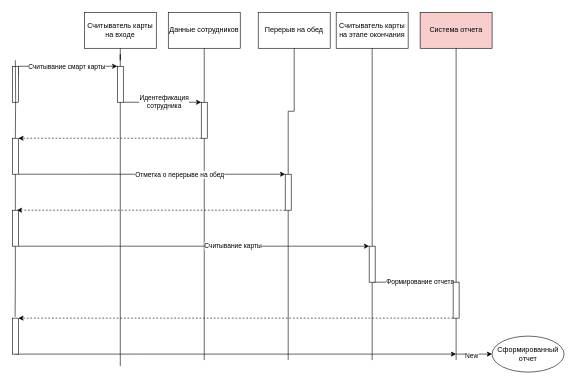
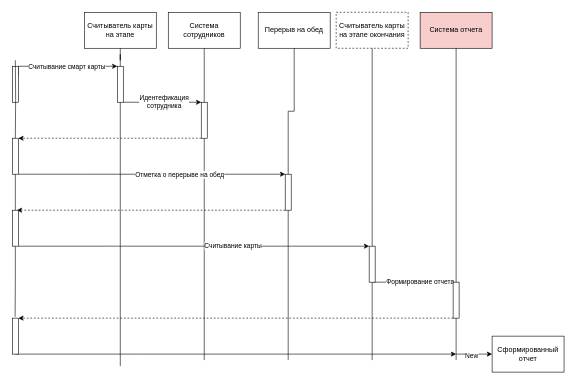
  <mxCell id="0" />
  <mxCell id="1" parent="0" />
  <mxCell id="2" style="edgeStyle=orthogonalEdgeStyle;rounded=0;orthogonalLoop=1;jettySize=auto;html=1;endArrow=none;endFill=0;entryX=0.463;entryY=-0.036;entryDx=0;entryDy=0;entryPerimeter=0;" parent="1" source="31" target="40" edge="1"><mxGeometry relative="1" as="geometry"><mxPoint x="25" y="510" as="targetPoint" /><mxPoint x="25" y="100" as="sourcePoint" /></mxGeometry></mxCell>
  <mxCell id="3" style="edgeStyle=orthogonalEdgeStyle;rounded=0;orthogonalLoop=1;jettySize=auto;html=1;exitX=0.5;exitY=1;exitDx=0;exitDy=0;endArrow=none;endFill=0;" parent="1" source="17" edge="1"><mxGeometry relative="1" as="geometry"><mxPoint x="200" y="610" as="targetPoint" /></mxGeometry></mxCell>
- <mxCell id="4" value="Считыватель карты на входе" style="rounded=0;whiteSpace=wrap;html=1;" parent="1" vertex="1"><mxGeometry x="140" y="20" width="120" height="60" as="geometry" /></mxCell>
+ <mxCell id="4" value="Считыватель карты на этапе" style="rounded=0;whiteSpace=wrap;html=1;" parent="1" vertex="1"><mxGeometry x="140" y="20" width="120" height="60" as="geometry" /></mxCell>
  <mxCell id="5" style="edgeStyle=orthogonalEdgeStyle;rounded=0;orthogonalLoop=1;jettySize=auto;html=1;exitX=0.5;exitY=1;exitDx=0;exitDy=0;endArrow=none;endFill=0;" parent="1" source="20" edge="1"><mxGeometry relative="1" as="geometry"><mxPoint x="340" y="600" as="targetPoint" /></mxGeometry></mxCell>
- <mxCell id="6" value="Данные сотрудников" style="rounded=0;whiteSpace=wrap;html=1;" parent="1" vertex="1"><mxGeometry x="280" y="20" width="120" height="60" as="geometry" /></mxCell>
+ <mxCell id="6" value="Система сотрудников" style="rounded=0;whiteSpace=wrap;html=1;" parent="1" vertex="1"><mxGeometry x="280" y="20" width="120" height="60" as="geometry" /></mxCell>
  <mxCell id="7" style="edgeStyle=orthogonalEdgeStyle;rounded=0;orthogonalLoop=1;jettySize=auto;html=1;exitX=0.5;exitY=1;exitDx=0;exitDy=0;endArrow=none;endFill=0;" parent="1" source="27" edge="1"><mxGeometry relative="1" as="geometry"><mxPoint x="480" y="600" as="targetPoint" /></mxGeometry></mxCell>
  <mxCell id="8" value="Перерыв на обед" style="rounded=0;whiteSpace=wrap;html=1;" parent="1" vertex="1"><mxGeometry x="430" y="20" width="120" height="60" as="geometry" /></mxCell>
  <mxCell id="9" style="edgeStyle=orthogonalEdgeStyle;rounded=0;orthogonalLoop=1;jettySize=auto;html=1;exitX=0.5;exitY=1;exitDx=0;exitDy=0;endArrow=none;endFill=0;" parent="1" source="38" edge="1"><mxGeometry relative="1" as="geometry"><mxPoint x="620.059" y="470" as="targetPoint" /></mxGeometry></mxCell>
- <mxCell id="10" value="Считыватель карты на этапе окончания" style="rounded=0;whiteSpace=wrap;html=1;" parent="1" vertex="1"><mxGeometry x="560" y="20" width="120" height="60" as="geometry" /></mxCell>
+ <mxCell id="10" value="Считыватель карты на этапе окончания" style="rounded=0;whiteSpace=wrap;html=1;dashed=1;" parent="1" vertex="1"><mxGeometry x="560" y="20" width="120" height="60" as="geometry" /></mxCell>
  <mxCell id="11" value="Система отчета" style="rounded=0;whiteSpace=wrap;html=1;fillColor=#f8cecc;" parent="1" vertex="1"><mxGeometry x="700" y="20" width="120" height="60" as="geometry" /></mxCell>
  <mxCell id="12" style="edgeStyle=orthogonalEdgeStyle;rounded=0;orthogonalLoop=1;jettySize=auto;html=1;exitX=1;exitY=0.25;exitDx=0;exitDy=0;entryX=0;entryY=0;entryDx=0;entryDy=0;endArrow=classic;endFill=1;" parent="1" source="14" target="17" edge="1"><mxGeometry relative="1" as="geometry"><Array as="points"><mxPoint x="30" y="110" /></Array></mxGeometry></mxCell>
  <mxCell id="13" value="Считывание смарт карты" style="edgeLabel;html=1;align=center;verticalAlign=middle;resizable=0;points=[];" parent="12" vertex="1" connectable="0"><mxGeometry x="0.206" y="1" relative="1" as="geometry"><mxPoint x="-13.29" y="1" as="offset" /></mxGeometry></mxCell>
  <mxCell id="14" value="" style="rounded=0;whiteSpace=wrap;html=1;" parent="1" vertex="1"><mxGeometry x="20" y="110" width="10" height="60" as="geometry" /></mxCell>
  <mxCell id="15" style="edgeStyle=orthogonalEdgeStyle;rounded=0;orthogonalLoop=1;jettySize=auto;html=1;exitX=1;exitY=1;exitDx=0;exitDy=0;entryX=0;entryY=0;entryDx=0;entryDy=0;endArrow=classic;endFill=1;" parent="1" source="17" target="20" edge="1"><mxGeometry relative="1" as="geometry"><Array as="points"><mxPoint x="300" y="170" /><mxPoint x="300" y="170" /></Array></mxGeometry></mxCell>
  <mxCell id="16" value="Идентефикация&lt;br&gt;сотрудника" style="edgeLabel;html=1;align=center;verticalAlign=middle;resizable=0;points=[];" parent="15" vertex="1" connectable="0"><mxGeometry x="0.028" y="2" relative="1" as="geometry"><mxPoint as="offset" /></mxGeometry></mxCell>
  <mxCell id="17" value="" style="rounded=0;whiteSpace=wrap;html=1;" parent="1" vertex="1"><mxGeometry x="195" y="110" width="10" height="60" as="geometry" /></mxCell>
  <mxCell id="18" style="edgeStyle=orthogonalEdgeStyle;rounded=0;orthogonalLoop=1;jettySize=auto;html=1;exitX=0.5;exitY=1;exitDx=0;exitDy=0;endArrow=none;endFill=0;" parent="1" source="4" target="17" edge="1"><mxGeometry relative="1" as="geometry"><mxPoint x="200.059" y="470" as="targetPoint" /><mxPoint x="200" y="80" as="sourcePoint" /></mxGeometry></mxCell>
  <mxCell id="19" style="edgeStyle=orthogonalEdgeStyle;rounded=0;orthogonalLoop=1;jettySize=auto;html=1;exitX=0;exitY=1;exitDx=0;exitDy=0;entryX=1;entryY=0;entryDx=0;entryDy=0;endArrow=classic;endFill=1;dashed=1;" parent="1" source="20" target="24" edge="1"><mxGeometry relative="1" as="geometry"><Array as="points"><mxPoint x="260" y="230" /><mxPoint x="260" y="230" /></Array></mxGeometry></mxCell>
  <mxCell id="20" value="" style="rounded=0;whiteSpace=wrap;html=1;" parent="1" vertex="1"><mxGeometry x="335" y="170" width="10" height="60" as="geometry" /></mxCell>
  <mxCell id="21" style="edgeStyle=orthogonalEdgeStyle;rounded=0;orthogonalLoop=1;jettySize=auto;html=1;exitX=0.5;exitY=1;exitDx=0;exitDy=0;endArrow=none;endFill=0;" parent="1" source="6" target="20" edge="1"><mxGeometry relative="1" as="geometry"><mxPoint x="340.059" y="470" as="targetPoint" /><mxPoint x="340" y="80" as="sourcePoint" /></mxGeometry></mxCell>
  <mxCell id="22" style="edgeStyle=orthogonalEdgeStyle;rounded=0;orthogonalLoop=1;jettySize=auto;html=1;exitX=1;exitY=1;exitDx=0;exitDy=0;entryX=0;entryY=0;entryDx=0;entryDy=0;endArrow=classic;endFill=1;" parent="1" source="24" target="27" edge="1"><mxGeometry relative="1" as="geometry"><Array as="points"><mxPoint x="140" y="290" /><mxPoint x="140" y="290" /></Array></mxGeometry></mxCell>
  <mxCell id="23" value="Отметка о перерыве на обед" style="edgeLabel;html=1;align=center;verticalAlign=middle;resizable=0;points=[];" parent="22" vertex="1" connectable="0"><mxGeometry x="0.208" relative="1" as="geometry"><mxPoint x="-1" as="offset" /></mxGeometry></mxCell>
  <mxCell id="24" value="" style="rounded=0;whiteSpace=wrap;html=1;" parent="1" vertex="1"><mxGeometry x="20" y="230" width="10" height="60" as="geometry" /></mxCell>
  <mxCell id="25" style="edgeStyle=orthogonalEdgeStyle;rounded=0;orthogonalLoop=1;jettySize=auto;html=1;endArrow=none;endFill=0;" parent="1" target="24" edge="1"><mxGeometry relative="1" as="geometry"><mxPoint x="25" y="470" as="targetPoint" /><mxPoint x="25" y="100" as="sourcePoint" /></mxGeometry></mxCell>
  <mxCell id="26" style="edgeStyle=orthogonalEdgeStyle;rounded=0;orthogonalLoop=1;jettySize=auto;html=1;exitX=0;exitY=1;exitDx=0;exitDy=0;entryX=0.75;entryY=0;entryDx=0;entryDy=0;endArrow=classic;endFill=1;dashed=1;" parent="1" source="27" target="31" edge="1"><mxGeometry relative="1" as="geometry"><Array as="points"><mxPoint x="360" y="350" /><mxPoint x="360" y="350" /></Array></mxGeometry></mxCell>
  <mxCell id="27" value="" style="rounded=0;whiteSpace=wrap;html=1;" parent="1" vertex="1"><mxGeometry x="475" y="290" width="10" height="60" as="geometry" /></mxCell>
  <mxCell id="28" style="edgeStyle=orthogonalEdgeStyle;rounded=0;orthogonalLoop=1;jettySize=auto;html=1;exitX=0.5;exitY=1;exitDx=0;exitDy=0;endArrow=none;endFill=0;" parent="1" source="8" target="27" edge="1"><mxGeometry relative="1" as="geometry"><mxPoint x="480.059" y="470" as="targetPoint" /><mxPoint x="480" y="80" as="sourcePoint" /></mxGeometry></mxCell>
  <mxCell id="29" style="edgeStyle=orthogonalEdgeStyle;rounded=0;orthogonalLoop=1;jettySize=auto;html=1;exitX=1;exitY=1;exitDx=0;exitDy=0;entryX=0;entryY=0;entryDx=0;entryDy=0;endArrow=classic;endFill=1;" parent="1" source="31" target="38" edge="1"><mxGeometry relative="1" as="geometry"><Array as="points"><mxPoint x="180" y="410" /><mxPoint x="180" y="410" /></Array></mxGeometry></mxCell>
  <mxCell id="30" value="Считывание карты&lt;br&gt;" style="edgeLabel;html=1;align=center;verticalAlign=middle;resizable=0;points=[];" parent="29" vertex="1" connectable="0"><mxGeometry x="0.225" y="1" relative="1" as="geometry"><mxPoint x="-1" as="offset" /></mxGeometry></mxCell>
  <mxCell id="31" value="" style="rounded=0;whiteSpace=wrap;html=1;" parent="1" vertex="1"><mxGeometry x="20" y="350" width="10" height="60" as="geometry" /></mxCell>
  <mxCell id="32" style="edgeStyle=orthogonalEdgeStyle;rounded=0;orthogonalLoop=1;jettySize=auto;html=1;endArrow=none;endFill=0;" parent="1" source="24" target="31" edge="1"><mxGeometry relative="1" as="geometry"><mxPoint x="25" y="470" as="targetPoint" /><mxPoint x="25" y="290" as="sourcePoint" /></mxGeometry></mxCell>
  <mxCell id="33" style="edgeStyle=orthogonalEdgeStyle;rounded=0;orthogonalLoop=1;jettySize=auto;html=1;exitX=0.5;exitY=1;exitDx=0;exitDy=0;endArrow=none;endFill=0;" parent="1" source="10" edge="1"><mxGeometry relative="1" as="geometry"><mxPoint x="620" y="600" as="targetPoint" /><mxPoint x="620" y="80" as="sourcePoint" /></mxGeometry></mxCell>
  <mxCell id="34" style="edgeStyle=orthogonalEdgeStyle;rounded=0;orthogonalLoop=1;jettySize=auto;html=1;exitX=0;exitY=1;exitDx=0;exitDy=0;endArrow=classic;endFill=1;entryX=1;entryY=0;entryDx=0;entryDy=0;dashed=1;" parent="1" source="41" target="40" edge="1"><mxGeometry relative="1" as="geometry"><mxPoint x="130" y="530" as="targetPoint" /><Array as="points"><mxPoint x="580" y="530" /><mxPoint x="580" y="530" /></Array></mxGeometry></mxCell>
  <mxCell id="35" style="edgeStyle=orthogonalEdgeStyle;rounded=0;orthogonalLoop=1;jettySize=auto;html=1;exitX=0.5;exitY=1;exitDx=0;exitDy=0;endArrow=none;endFill=0;" parent="1" source="11" edge="1"><mxGeometry relative="1" as="geometry"><mxPoint x="760" y="600" as="targetPoint" /><mxPoint x="760" y="80" as="sourcePoint" /></mxGeometry></mxCell>
  <mxCell id="36" style="edgeStyle=orthogonalEdgeStyle;rounded=0;orthogonalLoop=1;jettySize=auto;html=1;exitX=0.75;exitY=1;exitDx=0;exitDy=0;entryX=0;entryY=0;entryDx=0;entryDy=0;endArrow=classic;endFill=1;" parent="1" source="38" target="41" edge="1"><mxGeometry relative="1" as="geometry"><Array as="points"><mxPoint x="720" y="470" /><mxPoint x="720" y="470" /></Array></mxGeometry></mxCell>
  <mxCell id="37" value="Формирование отчета" style="edgeLabel;html=1;align=center;verticalAlign=middle;resizable=0;points=[];" parent="36" vertex="1" connectable="0"><mxGeometry x="0.473" y="21" relative="1" as="geometry"><mxPoint x="-21" y="20" as="offset" /></mxGeometry></mxCell>
  <mxCell id="38" value="" style="rounded=0;whiteSpace=wrap;html=1;" parent="1" vertex="1"><mxGeometry x="615" y="410" width="10" height="60" as="geometry" /></mxCell>
  <mxCell id="39" style="edgeStyle=orthogonalEdgeStyle;rounded=0;orthogonalLoop=1;jettySize=auto;html=1;exitX=0.5;exitY=1;exitDx=0;exitDy=0;endArrow=classic;endFill=1;" parent="1" source="40" edge="1"><mxGeometry relative="1" as="geometry"><mxPoint x="760" y="590" as="targetPoint" /><Array as="points"><mxPoint x="230" y="590" /><mxPoint x="230" y="590" /></Array></mxGeometry></mxCell>
  <mxCell id="40" value="" style="rounded=0;whiteSpace=wrap;html=1;" parent="1" vertex="1"><mxGeometry x="20" y="530" width="10" height="60" as="geometry" /></mxCell>
  <mxCell id="41" value="" style="rounded=0;whiteSpace=wrap;html=1;" parent="1" vertex="1"><mxGeometry x="755" y="470" width="10" height="60" as="geometry" /></mxCell>
- <mxCell id="42" value="Сформированный отчет" style="ellipse;whiteSpace=wrap;html=1;" parent="1" vertex="1"><mxGeometry x="820" y="560" width="120" height="60" as="geometry" /></mxCell>
+ <mxCell id="42" value="Сформированный отчет" style="rounded=0;whiteSpace=wrap;html=1;" parent="1" vertex="1"><mxGeometry x="820" y="560" width="120" height="60" as="geometry" /></mxCell>
  <mxCell id="43" value="" style="endArrow=classic;html=1;entryX=0;entryY=0.5;entryDx=0;entryDy=0;" parent="1" target="42" edge="1"><mxGeometry width="50" height="50" relative="1" as="geometry"><mxPoint x="760" y="590" as="sourcePoint" /><mxPoint x="770" y="530" as="targetPoint" /></mxGeometry></mxCell>
  <mxCell id="44" value="New" style="edgeLabel;html=1;align=center;verticalAlign=middle;resizable=0;points=[];" parent="43" vertex="1" connectable="0"><mxGeometry x="-0.173" y="-2" relative="1" as="geometry"><mxPoint as="offset" /></mxGeometry></mxCell>
